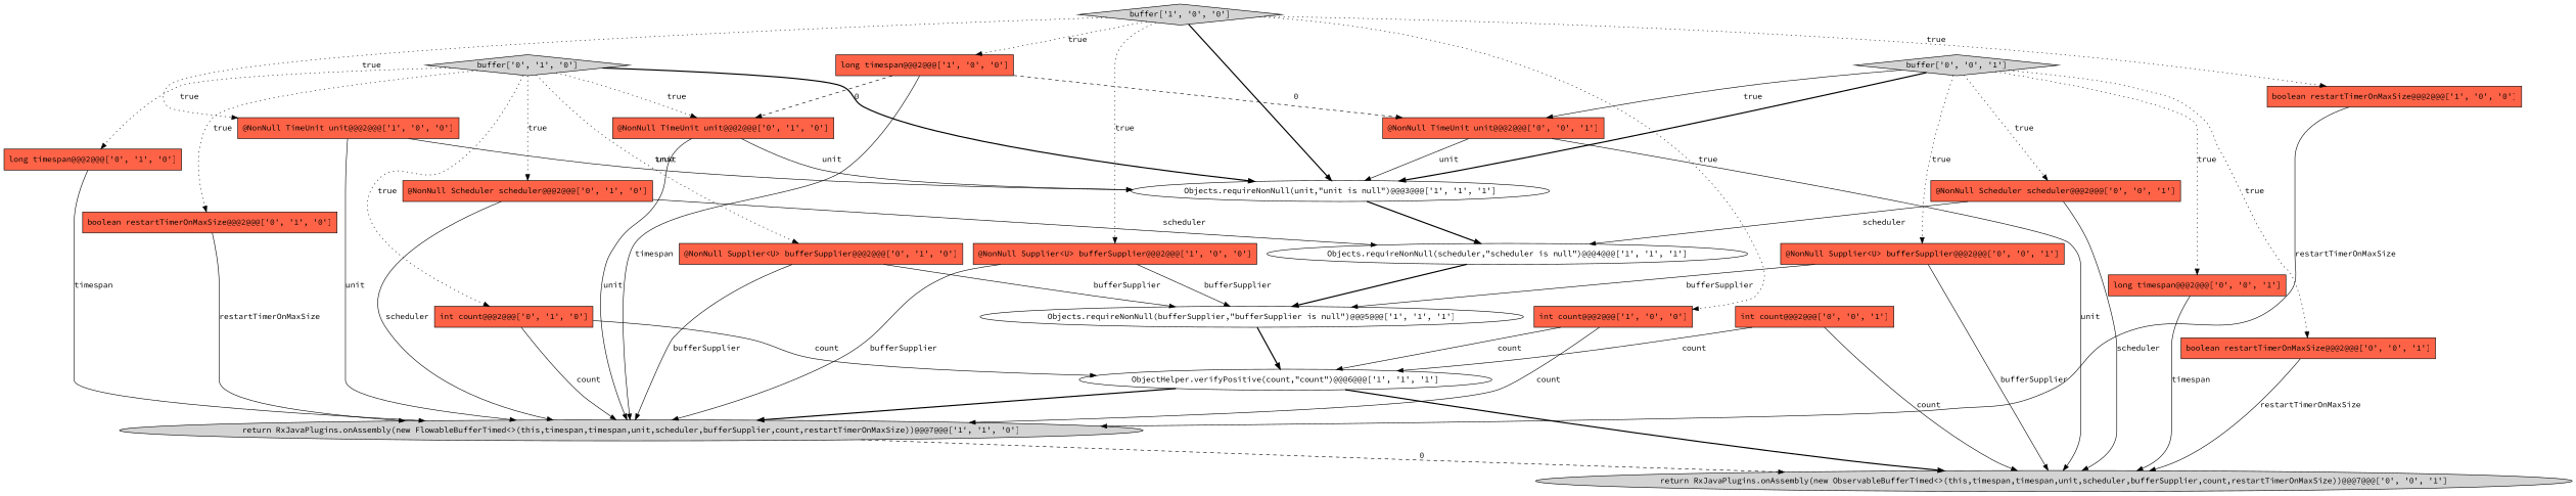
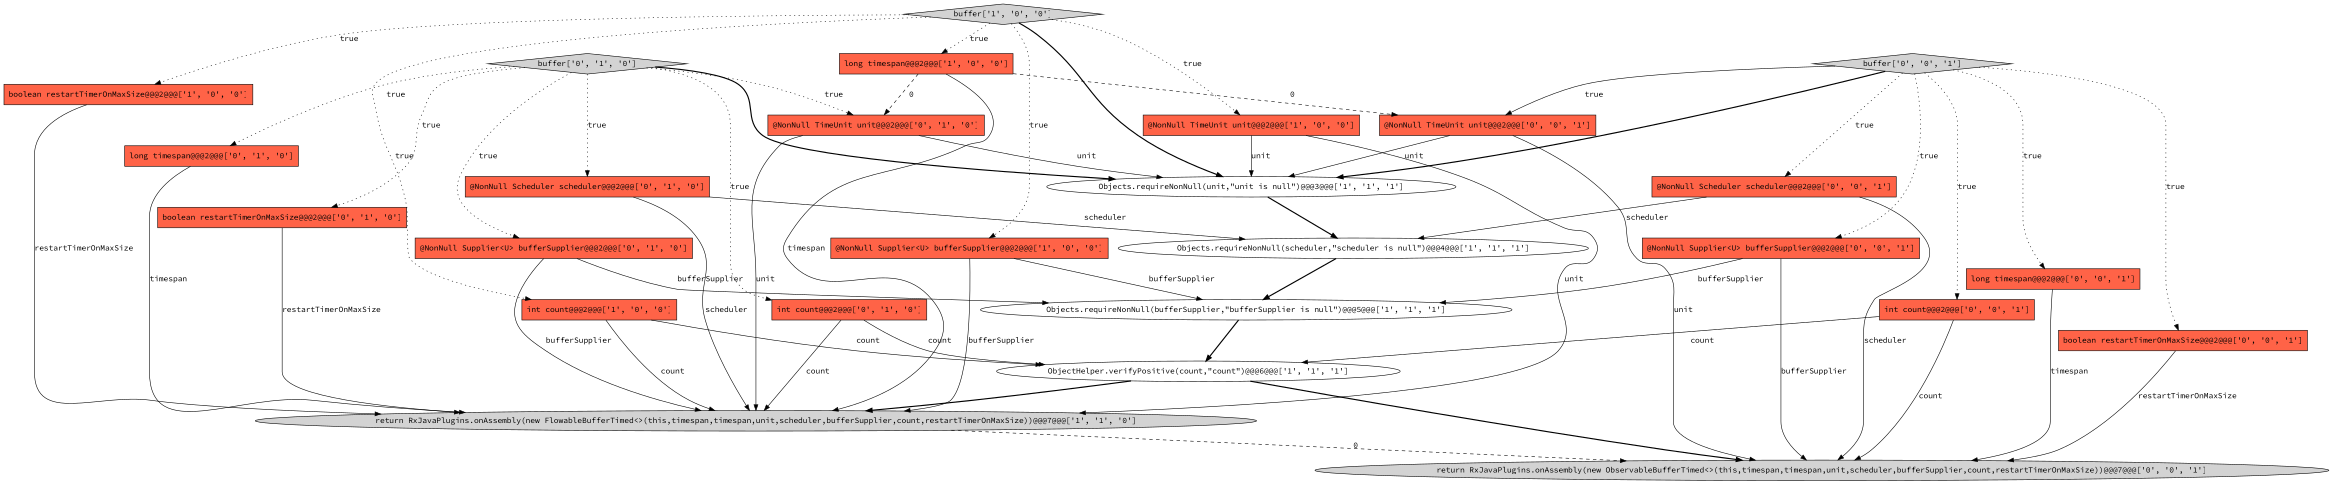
  digraph {
    fontname="Source Code Pro"
    node [fillcolor=tomato fontname="Source Code Pro" shape=box style=filled]
    edge [fontname="Source Code Pro" style=solid]
    n1 [fillcolor=white label="Objects.requireNonNull(unit,\"unit is null\")@@@3@@@['1', '1', '1']" shape=ellipse]
    n2 [fillcolor=white label="Objects.requireNonNull(scheduler,\"scheduler is null\")@@@4@@@['1', '1', '1']" shape=ellipse]
    n3 [fillcolor=white label="Objects.requireNonNull(bufferSupplier,\"bufferSupplier is null\")@@@5@@@['1', '1', '1']" shape=ellipse]
    n4 [fillcolor=lightgray label="buffer['0', '1', '0']" shape=diamond]
    n5 [label="@NonNull TimeUnit unit@@@2@@@['0', '1', '0']"]
    n6 [label="long timespan@@@2@@@['0', '1', '0']"]
    n7 [label="int count@@@2@@@['0', '1', '0']"]
    n8 [label="@NonNull Scheduler scheduler@@@2@@@['0', '1', '0']"]
    n9 [label="boolean restartTimerOnMaxSize@@@2@@@['0', '1', '0']"]
    n10 [label="@NonNull Supplier<U> bufferSupplier@@@2@@@['0', '1', '0']"]
    n11 [fillcolor=lightgray label="return RxJavaPlugins.onAssembly(new FlowableBufferTimed<>(this,timespan,timespan,unit,scheduler,bufferSupplier,count,restartTimerOnMaxSize))@@@7@@@['1', '1', '0']" shape=ellipse]
    n12 [fillcolor=white label="ObjectHelper.verifyPositive(count,\"count\")@@@6@@@['1', '1', '1']" shape=ellipse]
    n13 [fillcolor=lightgray label="return RxJavaPlugins.onAssembly(new ObservableBufferTimed<>(this,timespan,timespan,unit,scheduler,bufferSupplier,count,restartTimerOnMaxSize))@@@7@@@['0', '0', '1']" shape=ellipse]
    n14 [label="@NonNull Supplier<U> bufferSupplier@@@2@@@['0', '0', '1']"]
    n15 [label="boolean restartTimerOnMaxSize@@@2@@@['1', '0', '0']"]
    n16 [label="@NonNull Supplier<U> bufferSupplier@@@2@@@['1', '0', '0']"]
    n17 [fillcolor=lightgray label="buffer['1', '0', '0']" shape=diamond]
    n18 [label="long timespan@@@2@@@['1', '0', '0']"]
    n19 [label="@NonNull TimeUnit unit@@@2@@@['1', '0', '0']"]
    n20 [label="int count@@@2@@@['1', '0', '0']"]
    n21 [label="@NonNull TimeUnit unit@@@2@@@['0', '0', '1']"]
    n22 [fillcolor=lightgray label="buffer['0', '0', '1']" shape=diamond]
    n23 [label="int count@@@2@@@['0', '0', '1']"]
    n24 [label="long timespan@@@2@@@['0', '0', '1']"]
    n25 [label="boolean restartTimerOnMaxSize@@@2@@@['0', '0', '1']"]
    n26 [label="@NonNull Scheduler scheduler@@@2@@@['0', '0', '1']"]
    n1 -> n2 [style=bold]
    n2 -> n3 [style=bold]
    n3 -> n12 [style=bold]
    n4 -> n1 [style=bold]
    n4 -> n5 [label=true style=dotted]
    n4 -> n6 [label=true style=dotted]
    n4 -> n7 [label=true style=dotted]
    n4 -> n8 [label=true style=dotted]
    n4 -> n9 [label=true style=dotted]
    n4 -> n10 [label=true style=dotted]
    n5 -> n1 [label=unit]
    n5 -> n11 [label=unit]
    n6 -> n11 [label=timespan]
    n7 -> n11 [label=count]
    n7 -> n12 [label=count]
    n8 -> n2 [label=scheduler]
    n8 -> n11 [label=scheduler]
    n9 -> n11 [label=restartTimerOnMaxSize]
    n10 -> n3 [label=bufferSupplier]
    n10 -> n11 [label=bufferSupplier]
    n11 -> n13 [label=0 style=dashed]
    n12 -> n11 [style=bold]
    n12 -> n13 [style=bold]
    n14 -> n3 [label=bufferSupplier]
    n14 -> n13 [label=bufferSupplier]
    n15 -> n11 [label=restartTimerOnMaxSize]
    n16 -> n3 [label=bufferSupplier]
    n16 -> n11 [label=bufferSupplier]
    n17 -> n1 [style=bold]
    n17 -> n15 [label=true style=dotted]
    n17 -> n16 [label=true style=dotted]
    n17 -> n18 [label=true style=dotted]
    n17 -> n19 [label=true style=dotted]
    n17 -> n20 [label=true style=dotted]
    n18 -> n5 [label=0 style=dashed]
    n18 -> n11 [label=timespan]
    n18 -> n21 [label=0 style=dashed]
    n19 -> n1 [label=unit]
    n19 -> n11 [label=unit]
    n20 -> n11 [label=count]
    n20 -> n12 [label=count]
    n21 -> n1 [label=unit]
    n21 -> n13 [label=unit]
    n22 -> n1 [style=bold]
    n22 -> n14 [label=true style=dotted]
    n22 -> n21 [label=true]
+   n22 -> n23 [label=true style=dotted]
    n22 -> n24 [label=true style=dotted]
    n22 -> n25 [label=true style=dotted]
    n22 -> n26 [label=true style=dotted]
    n23 -> n12 [label=count]
    n23 -> n13 [label=count]
    n24 -> n13 [label=timespan]
    n25 -> n13 [label=restartTimerOnMaxSize]
    n26 -> n2 [label=scheduler]
    n26 -> n13 [label=scheduler]
  }
